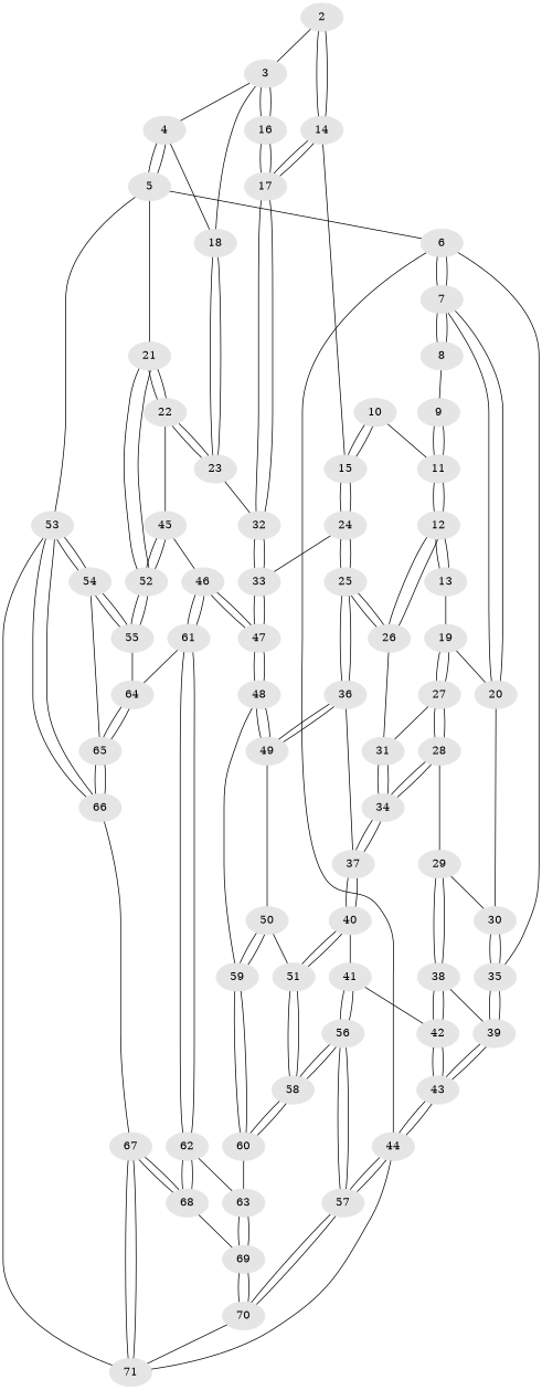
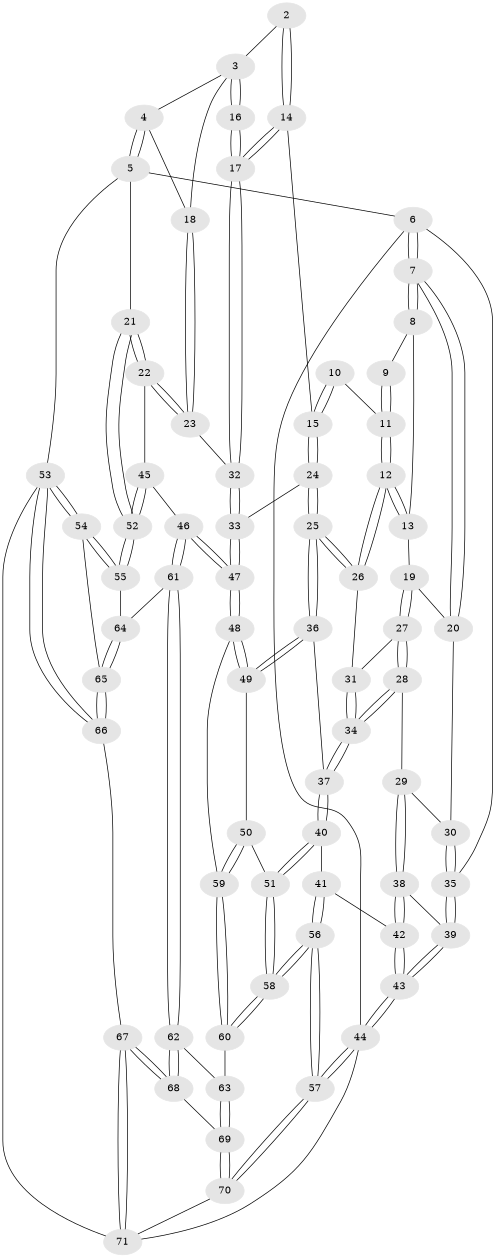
  graph {
    node [color=gray90 style=filled]
    2
    3
    14
    10
    11
    15
    4
    16
    18
    17
    5
    6
    21
    53
    23
    7
    35
    44
    22
    52
    71
    54
    66
    8
    20
    39
    57
    9
    13
    30
    19
    12
    24
    26
    31
    27
    32
    25
    33
    28
    45
    55
    46
    36
    47
    37
    49
    34
    29
    38
    42
    48
    40
    43
    50
    41
    51
    56
    58
    70
    61
    64
    62
    59
    60
    65
    67
    63
    69
    68
    2 -- 3
    2 -- 14
    2 -- 14
    3 -- 4
    3 -- 16
    3 -- 16
    3 -- 18
    14 -- 15
    14 -- 17
    14 -- 17
    10 -- 11
    10 -- 15
    10 -- 15
    11 -- 12
    11 -- 12
    15 -- 24
    15 -- 24
    4 -- 18
    4 -- 5
    4 -- 5
    16 -- 17
    16 -- 17
    18 -- 23
    18 -- 23
    17 -- 32
    17 -- 32
    5 -- 6
    5 -- 21
    5 -- 53
    6 -- 7
    6 -- 7
    6 -- 35
    6 -- 44
    21 -- 22
    21 -- 22
    21 -- 52
    21 -- 52
    53 -- 71
    53 -- 54
    53 -- 54
    53 -- 66
    53 -- 66
    23 -- 32
    7 -- 8
    7 -- 8
    7 -- 20
    7 -- 20
    35 -- 39
    35 -- 39
    44 -- 71
    44 -- 57
    44 -- 57
    22 -- 23
    22 -- 23
    22 -- 45
    52 -- 55
    52 -- 55
    54 -- 55
    54 -- 55
    54 -- 65
    66 -- 67
    8 -- 9
+   8 -- 13
    20 -- 30
    39 -- 43
    39 -- 43
    57 -- 70
    57 -- 70
    9 -- 11
    9 -- 11
    13 -- 19
    30 -- 35
    30 -- 35
    19 -- 20
    19 -- 27
    19 -- 27
    12 -- 13
    12 -- 13
    12 -- 26
    12 -- 26
    24 -- 25
    24 -- 25
    24 -- 33
    26 -- 31
    31 -- 34
    31 -- 34
    27 -- 31
    27 -- 28
    27 -- 28
    32 -- 33
    32 -- 33
    25 -- 26
    25 -- 26
    25 -- 36
    25 -- 36
    33 -- 47
    33 -- 47
    28 -- 34
    28 -- 34
    28 -- 29
    45 -- 52
    45 -- 52
    45 -- 46
    55 -- 64
    46 -- 47
    46 -- 47
    46 -- 61
    46 -- 61
    36 -- 37
    36 -- 49
    36 -- 49
    47 -- 48
    47 -- 48
    37 -- 40
    37 -- 40
    49 -- 50
    34 -- 37
    34 -- 37
    29 -- 30
    29 -- 38
    29 -- 38
    38 -- 39
    38 -- 42
    38 -- 42
    42 -- 43
    42 -- 43
    48 -- 49
    48 -- 49
    48 -- 59
    40 -- 41
    40 -- 51
    40 -- 51
    43 -- 44
    43 -- 44
    50 -- 51
    50 -- 59
    50 -- 59
    41 -- 42
    41 -- 56
    41 -- 56
    51 -- 58
    51 -- 58
    56 -- 57
    56 -- 57
    56 -- 58
    56 -- 58
    58 -- 60
    58 -- 60
    70 -- 71
    61 -- 64
    61 -- 62
    61 -- 62
    64 -- 65
    64 -- 65
    62 -- 63
    62 -- 68
    62 -- 68
    59 -- 60
    59 -- 60
    60 -- 63
    65 -- 66
    65 -- 66
    67 -- 71
    67 -- 71
    67 -- 68
    67 -- 68
    63 -- 69
    63 -- 69
    69 -- 70
    69 -- 70
    68 -- 69
  }
